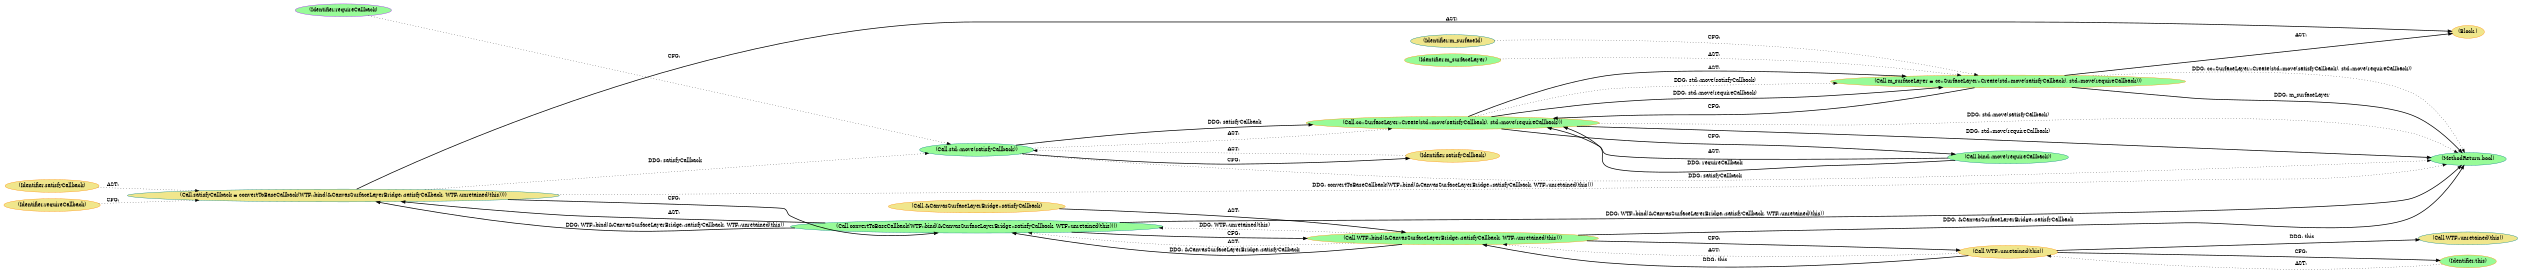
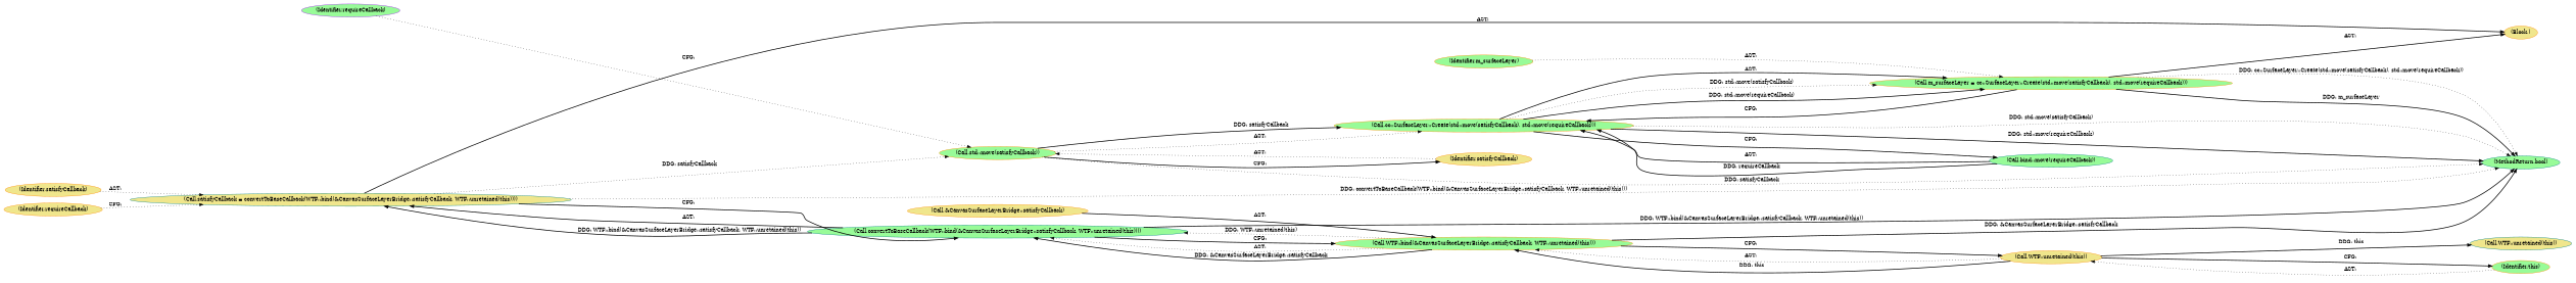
  digraph {
    rankdir=LR
    node [color=darkorange fillcolor=palegreen style=filled]
    edge [style=bold]
-   n1 [color=teal label="(Call,std::move(satisfyCallback))"]
+   n1 [label="(Call,std::move(satisfyCallback))"]
    n2 [label="(Call,cc::SurfaceLayer::Create(std::move(satisfyCallback), std::move(requireCallback)))"]
    n3 [fillcolor=khaki label="(Identifier,satisfyCallback)"]
    n4 [color=teal label="(MethodReturn,bool)"]
    n5 [label="(Call,m_surfaceLayer = cc::SurfaceLayer::Create(std::move(satisfyCallback), std::move(requireCallback)))"]
    n6 [color=teal label="(Call,bind::move(requireCallback))"]
    n7 [color=teal fillcolor=khaki label="(Call,satisfyCallback = convertToBaseCallback(WTF::bind(&CanvasSurfaceLayerBridge::satisfyCallback, WTF::unretained(this))))"]
    n8 [color=teal label="(Call,convertToBaseCallback(WTF::bind(&CanvasSurfaceLayerBridge::satisfyCallback, WTF::unretained(this))))"]
    n9 [fillcolor=khaki label="(Block,)"]
    n10 [label="(Call,WTF::bind(&CanvasSurfaceLayerBridge::satisfyCallback, WTF::unretained(this)))"]
    n11 [fillcolor=khaki label="(Call,WTF::unretained(this))"]
    n12 [label="(Identifier,this)"]
    n13 [color=teal fillcolor=khaki label="(Call,WTF::unretained(this))"]
    n14 [label="(Identifier,m_surfaceLayer)"]
    n15 [fillcolor=khaki label="(Identifier,satisfyCallback)"]
    n16 [fillcolor=khaki label="(Call,&CanvasSurfaceLayerBridge::satisfyCallback)"]
    n17 [fillcolor=khaki label="(Identifier,requireCallback)"]
    n18 [color=purple label="(Identifier,requireCallback)"]
-   n19 [color=teal fillcolor=khaki label="(Identifier,m_surfaceId)"]
    n1 -> n2 [label="AST: " style=dotted]
    n1 -> n2 [label="DDG: satisfyCallback"]
    n1 -> n3 [label="CFG: "]
    n1 -> n4 [label="DDG: satisfyCallback" style=dotted]
    n2 -> n4 [label="DDG: std::move(satisfyCallback)" style=dotted]
    n2 -> n4 [label="DDG: std::move(requireCallback)"]
    n2 -> n5 [label="AST: "]
    n2 -> n5 [label="DDG: std::move(satisfyCallback)" style=dotted]
    n2 -> n5 [label="DDG: std::move(requireCallback)"]
    n2 -> n6 [label="CFG: "]
    n3 -> n1 [label="AST: " style=dotted]
    n5 -> n2 [label="CFG: "]
    n5 -> n4 [label="DDG: m_surfaceLayer"]
    n5 -> n4 [label="DDG: cc::SurfaceLayer::Create(std::move(satisfyCallback), std::move(requireCallback))" style=dotted]
    n5 -> n9 [label="AST: "]
    n6 -> n2 [label="AST: "]
    n6 -> n2 [label="DDG: requireCallback"]
    n7 -> n1 [label="DDG: satisfyCallback" style=dotted]
    n7 -> n4 [label="DDG: convertToBaseCallback(WTF::bind(&CanvasSurfaceLayerBridge::satisfyCallback, WTF::unretained(this)))" style=dotted]
    n7 -> n8 [label="CFG: "]
    n7 -> n9 [label="AST: "]
    n8 -> n4 [label="DDG: WTF::bind(&CanvasSurfaceLayerBridge::satisfyCallback, WTF::unretained(this))"]
    n8 -> n7 [label="AST: "]
    n8 -> n7 [label="DDG: WTF::bind(&CanvasSurfaceLayerBridge::satisfyCallback, WTF::unretained(this))"]
    n8 -> n10 [label="CFG: "]
    n10 -> n4 [label="DDG: &CanvasSurfaceLayerBridge::satisfyCallback"]
    n10 -> n8 [label="AST: " style=dotted]
    n10 -> n8 [label="DDG: &CanvasSurfaceLayerBridge::satisfyCallback"]
    n10 -> n8 [label="DDG: WTF::unretained(this)" style=dotted]
    n10 -> n11 [label="CFG: "]
    n11 -> n10 [label="AST: " style=dotted]
    n11 -> n10 [label="DDG: this"]
    n11 -> n12 [label="CFG: "]
    n11 -> n13 [label="DDG: this"]
    n12 -> n11 [label="AST: " style=dotted]
    n14 -> n5 [label="AST: " style=dotted]
    n15 -> n7 [label="AST: " style=dotted]
    n16 -> n10 [label="AST: "]
    n17 -> n7 [label="CFG: " style=dotted]
    n18 -> n1 [label="CFG: " style=dotted]
-   n19 -> n5 [label="CFG: " style=dotted]
  }
